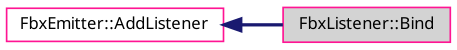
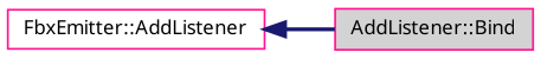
  digraph {
    rankdir=LR
    fontname="Noto Sans"
    node [color=deeppink fontname="Noto Sans" fontsize=10 shape=record style=filled]
    n1 [fillcolor=white fontcolor=black height=0.2 label="FbxEmitter::AddListener" width=0.4]
-   n2 [fillcolor=lightgrey height=0.2 label="FbxListener::Bind" width=0.4]
+   n2 [fillcolor=lightgrey height=0.2 label="AddListener::Bind" width=0.4]
    n1 -> n2 [color=midnightblue dir=back fontname="Noto Sans" fontsize=10 labelfontname=Helvetica labelfontsize=10 style=bold]
  }
